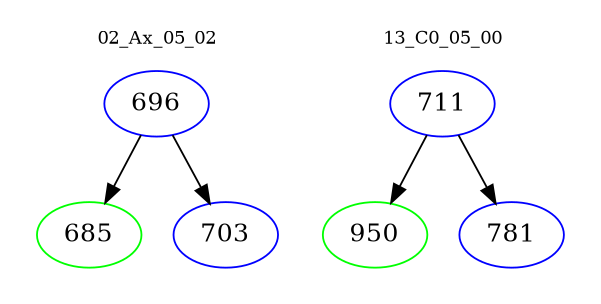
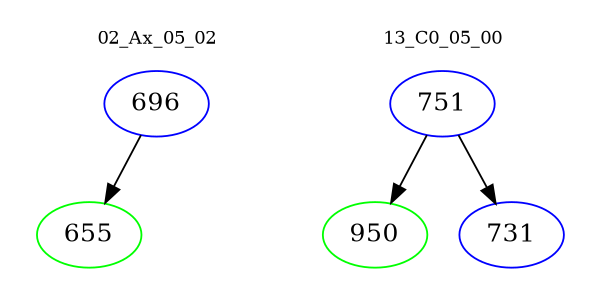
  digraph {
    node [color=blue]
    edge [color=black]
    n1 [label=696]
-   n2 [color=green label=685]
-   n3 [label=703]
-   n4 [label=711]
+   n2 [color=green label=655]
+   n4 [label=751]
    n5 [color=green label=950]
-   n6 [label=781]
+   n6 [label=731]
    subgraph cluster_1 {
      color=white
      fontsize=10
      label="02_Ax_05_02"
      n1
      n2
-     n3
    }
    subgraph cluster_2 {
      color=white
      fontsize=10
      label="13_C0_05_00"
      n4
      n5
      n6
    }
    n1 -> n2
-   n1 -> n3
    n4 -> n5
    n4 -> n6
  }
